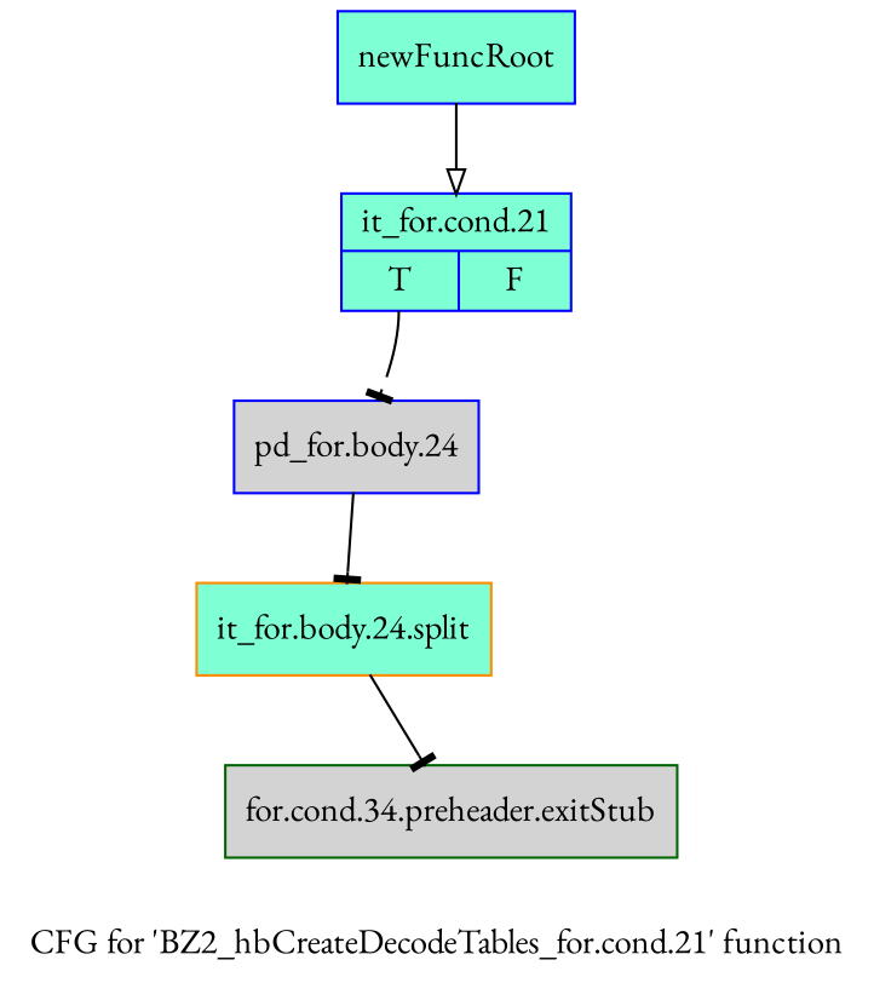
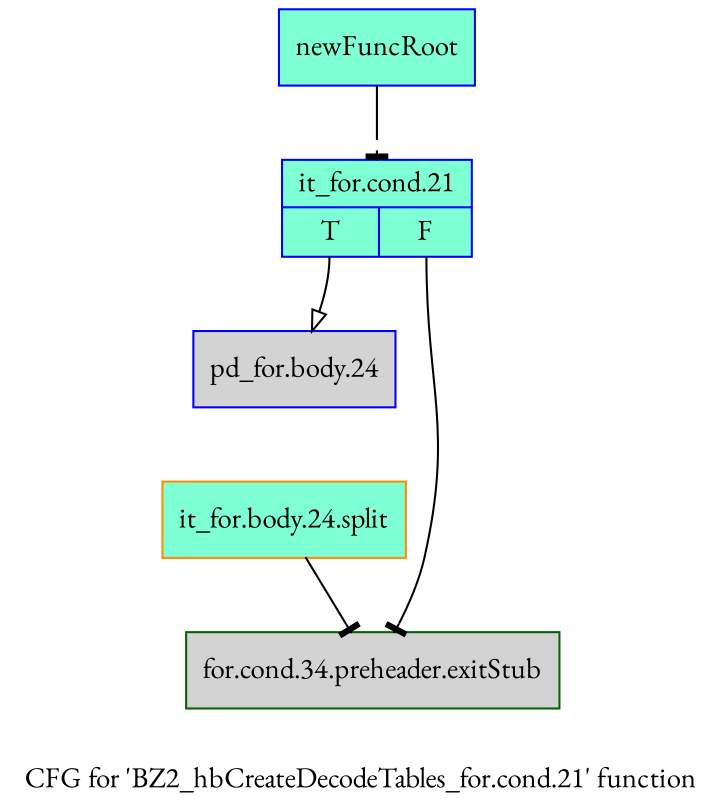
  digraph {
    fontname="EB Garamond"
    label="CFG for 'BZ2_hbCreateDecodeTables_for.cond.21' function"
    node [color=blue fillcolor=aquamarine fontname="EB Garamond" shape=record style=filled]
    edge [arrowhead=tee fontname="EB Garamond"]
    n1 [label="{newFuncRoot}"]
    n2 [label="{it_for.cond.21|{<s0>T|<s1>F}}"]
    n3 [color=darkgreen fillcolor=lightgrey label="{for.cond.34.preheader.exitStub}"]
    n4 [fillcolor=lightgrey label="{pd_for.body.24}"]
    n5 [color=darkorange label="{it_for.body.24.split}"]
-   n1 -> n2 [arrowhead=onormal]
-   n2 -> n4 [tailport=s0]
-   n4 -> n5
+   n1 -> n2
+   n2 -> n3 [tailport=s1]
+   n2 -> n4 [arrowhead=onormal tailport=s0]
    n5 -> n3
  }
